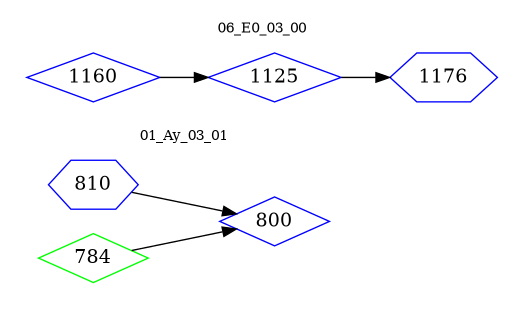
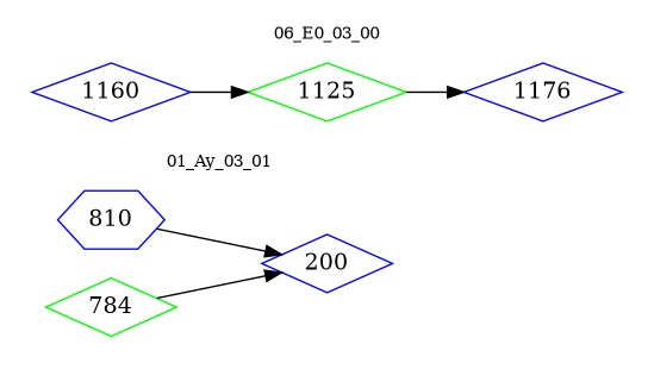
  digraph {
    rankdir=LR
    node [color=blue shape=diamond]
    edge [color=black]
    n1 [label=810 shape=hexagon]
    n2 [color=green label=784]
-   n3 [label=800]
+   n3 [label=200]
    n4 [label=1160]
-   n5 [label=1125]
-   n6 [label=1176 shape=hexagon]
+   n5 [color=green label=1125]
+   n6 [label=1176]
    subgraph cluster_1 {
      color=white
      fontsize=10
      label="01_Ay_03_01"
      n1
      n2
      n3
    }
    subgraph cluster_2 {
      color=white
      fontsize=10
      label="06_E0_03_00"
      n4
      n5
      n6
    }
    n1 -> n3
    n2 -> n3
    n4 -> n5
    n5 -> n6
  }
